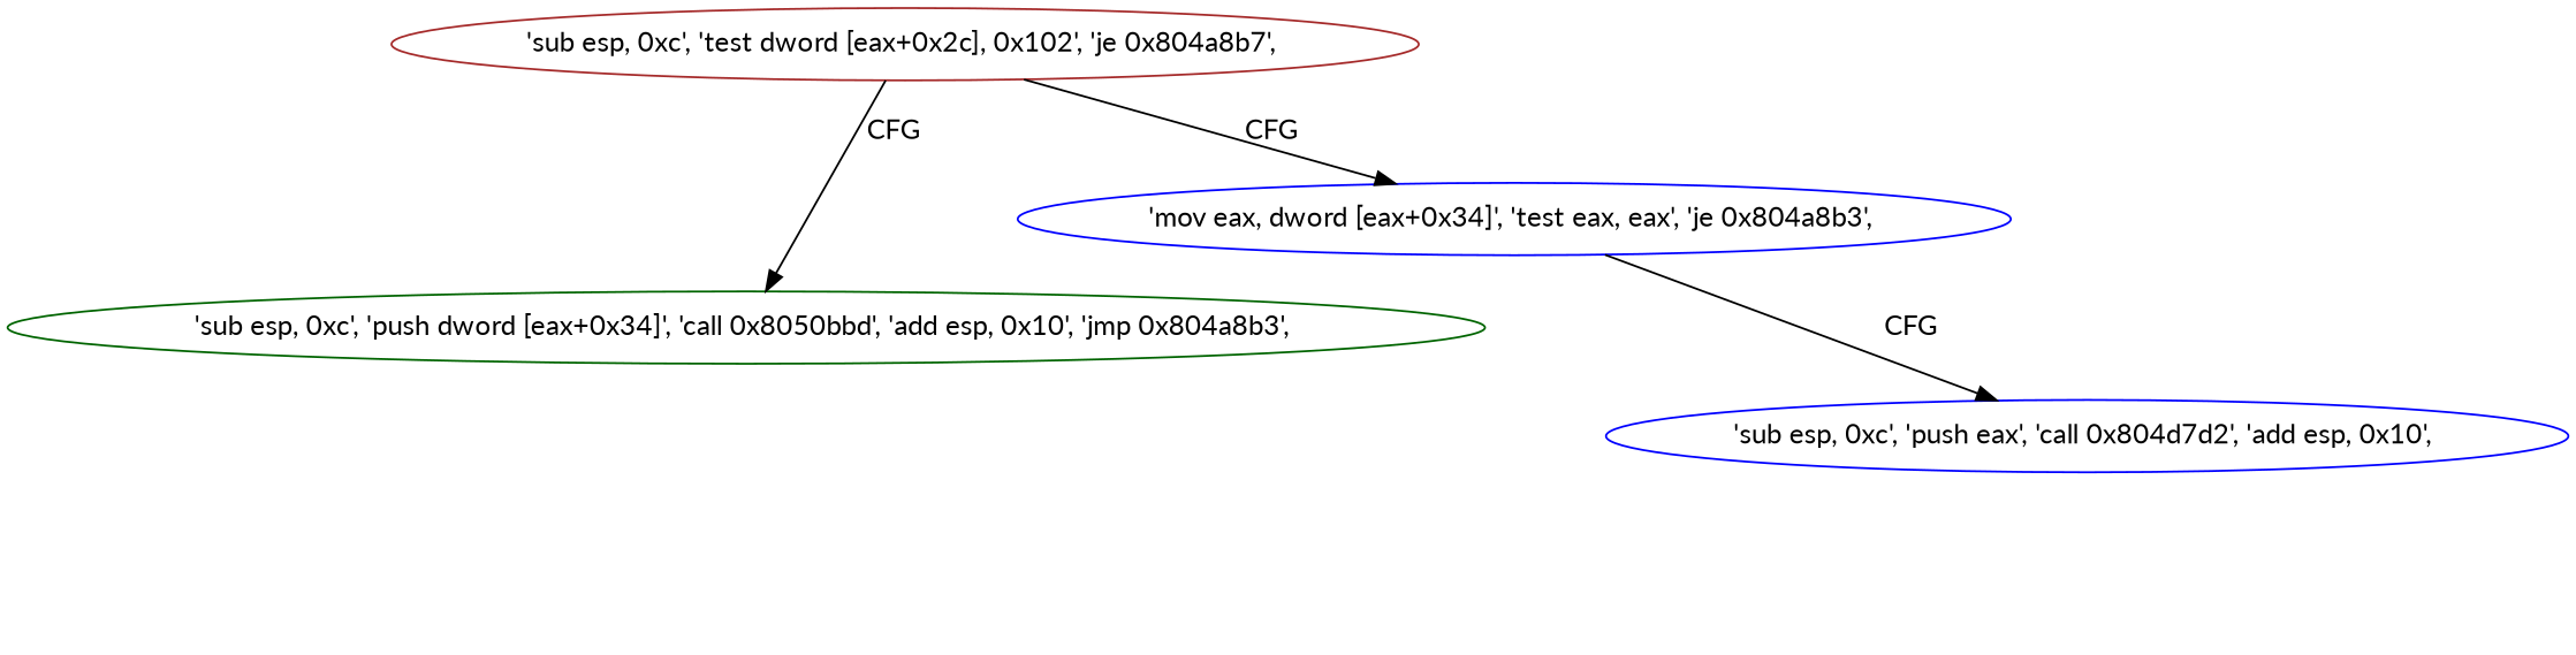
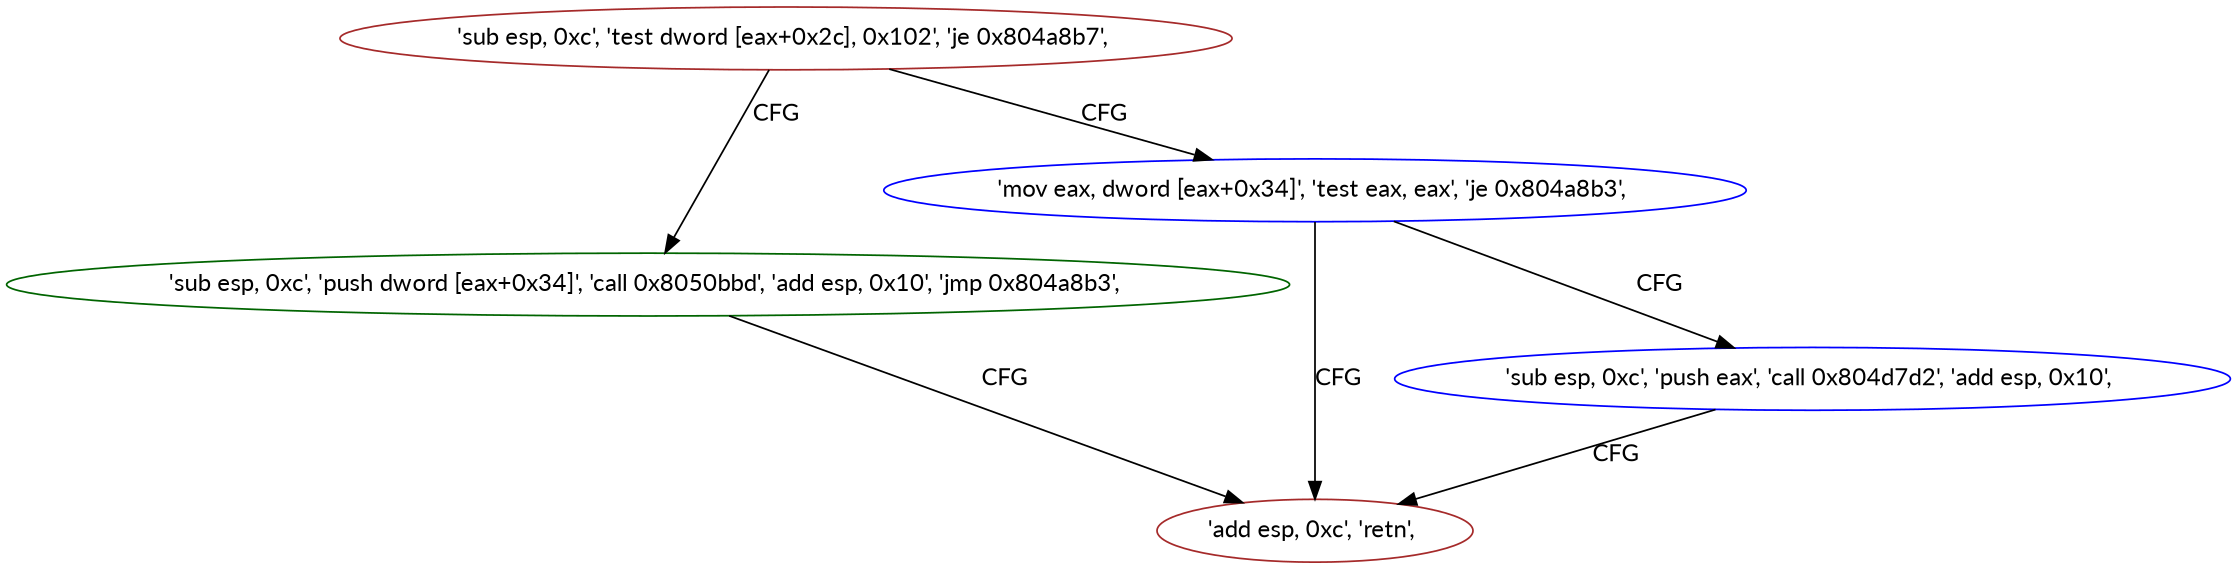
  digraph {
    fontname=Lato
    node [color=brown fontname=Lato]
    edge [fontname=Lato]
    n1 [label="'sub esp, 0xc', 'test dword [eax+0x2c], 0x102', 'je 0x804a8b7', "]
    n2 [label="'sub esp, 0xc', 'push dword [eax+0x34]', 'call 0x8050bbd', 'add esp, 0x10', 'jmp 0x804a8b3', " color=darkgreen]
    n3 [label="'mov eax, dword [eax+0x34]', 'test eax, eax', 'je 0x804a8b3', " color=blue]
+   n4 [label="'add esp, 0xc', 'retn', "]
    n5 [label="'sub esp, 0xc', 'push eax', 'call 0x804d7d2', 'add esp, 0x10', " color=blue]
    n1 -> n2 [label=CFG]
    n1 -> n3 [label=CFG]
+   n2 -> n4 [label=CFG]
+   n3 -> n4 [label=CFG]
    n3 -> n5 [label=CFG]
+   n5 -> n4 [label=CFG]
  }
